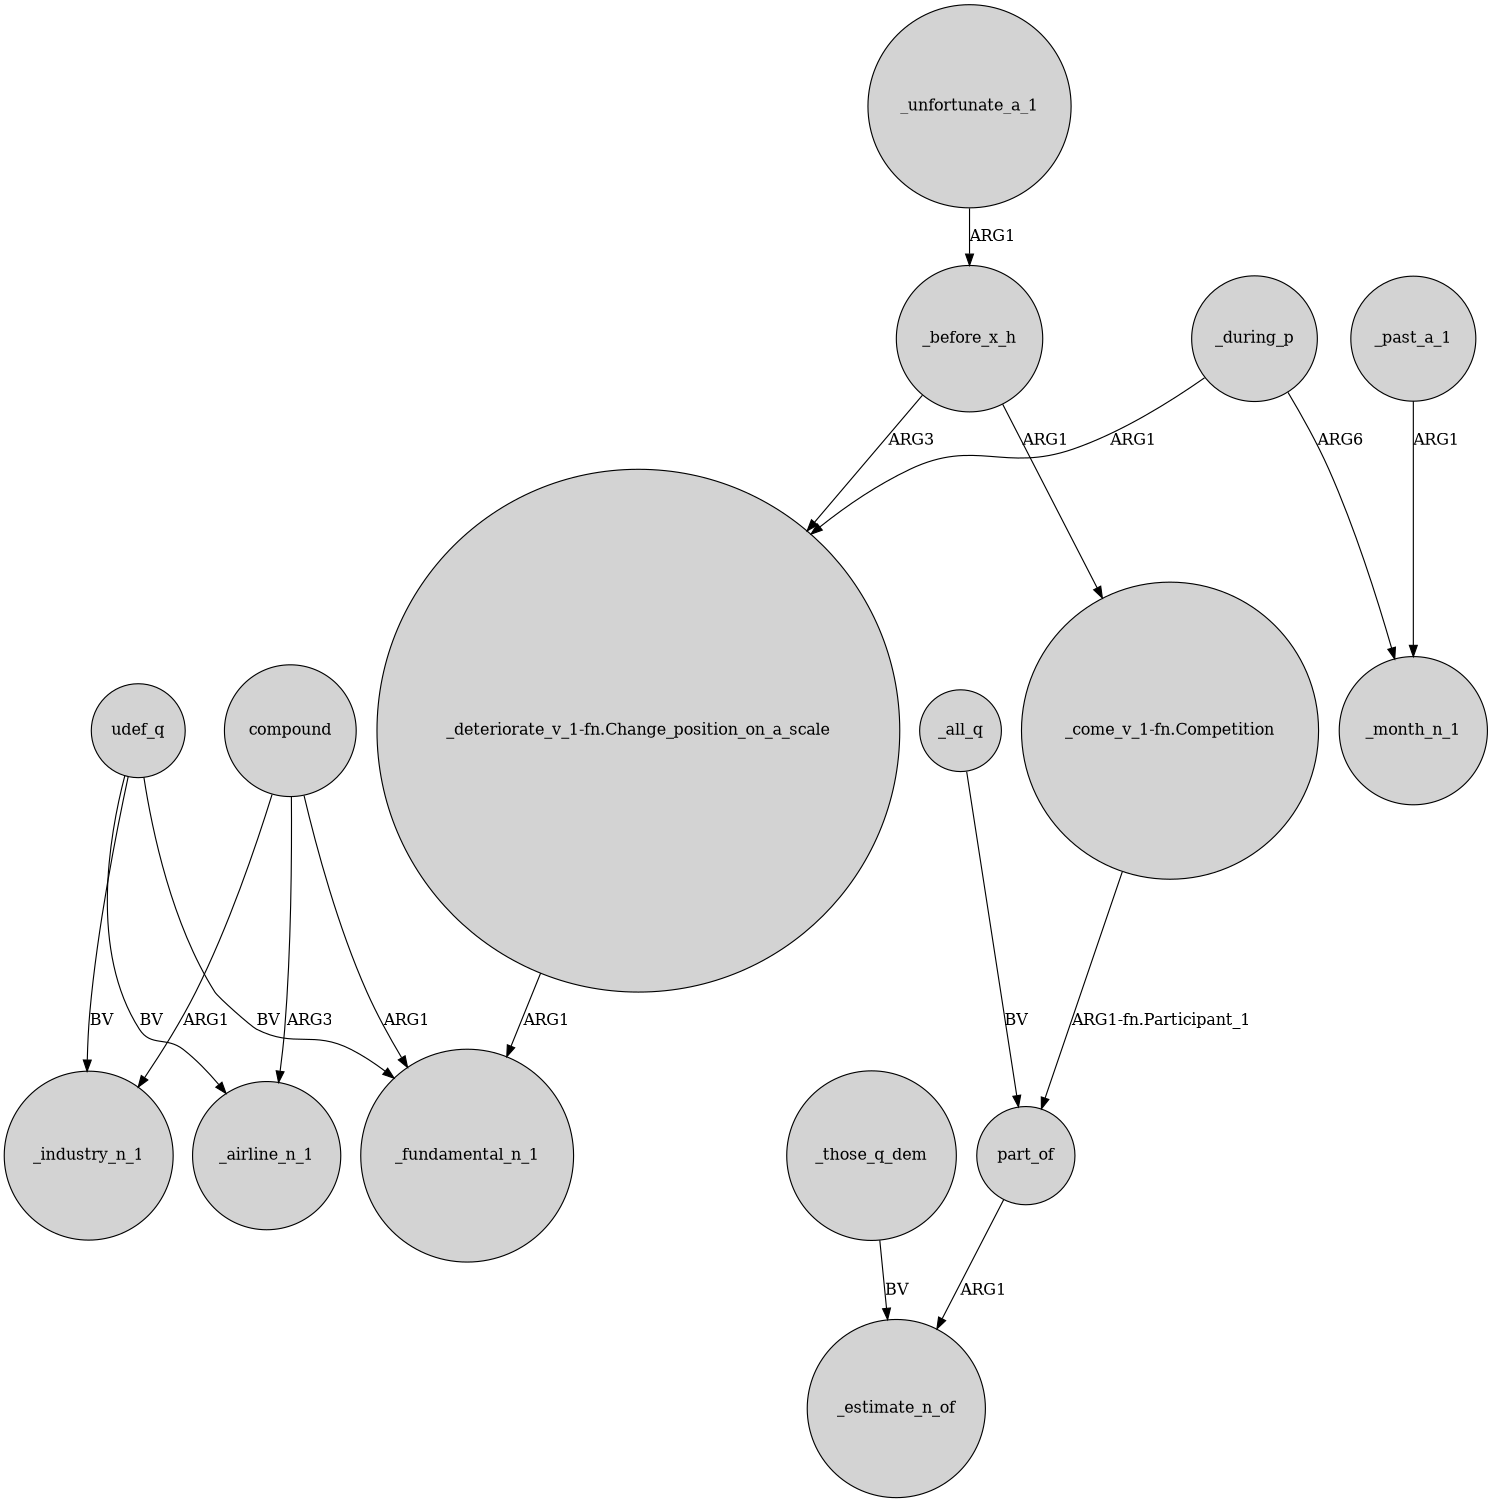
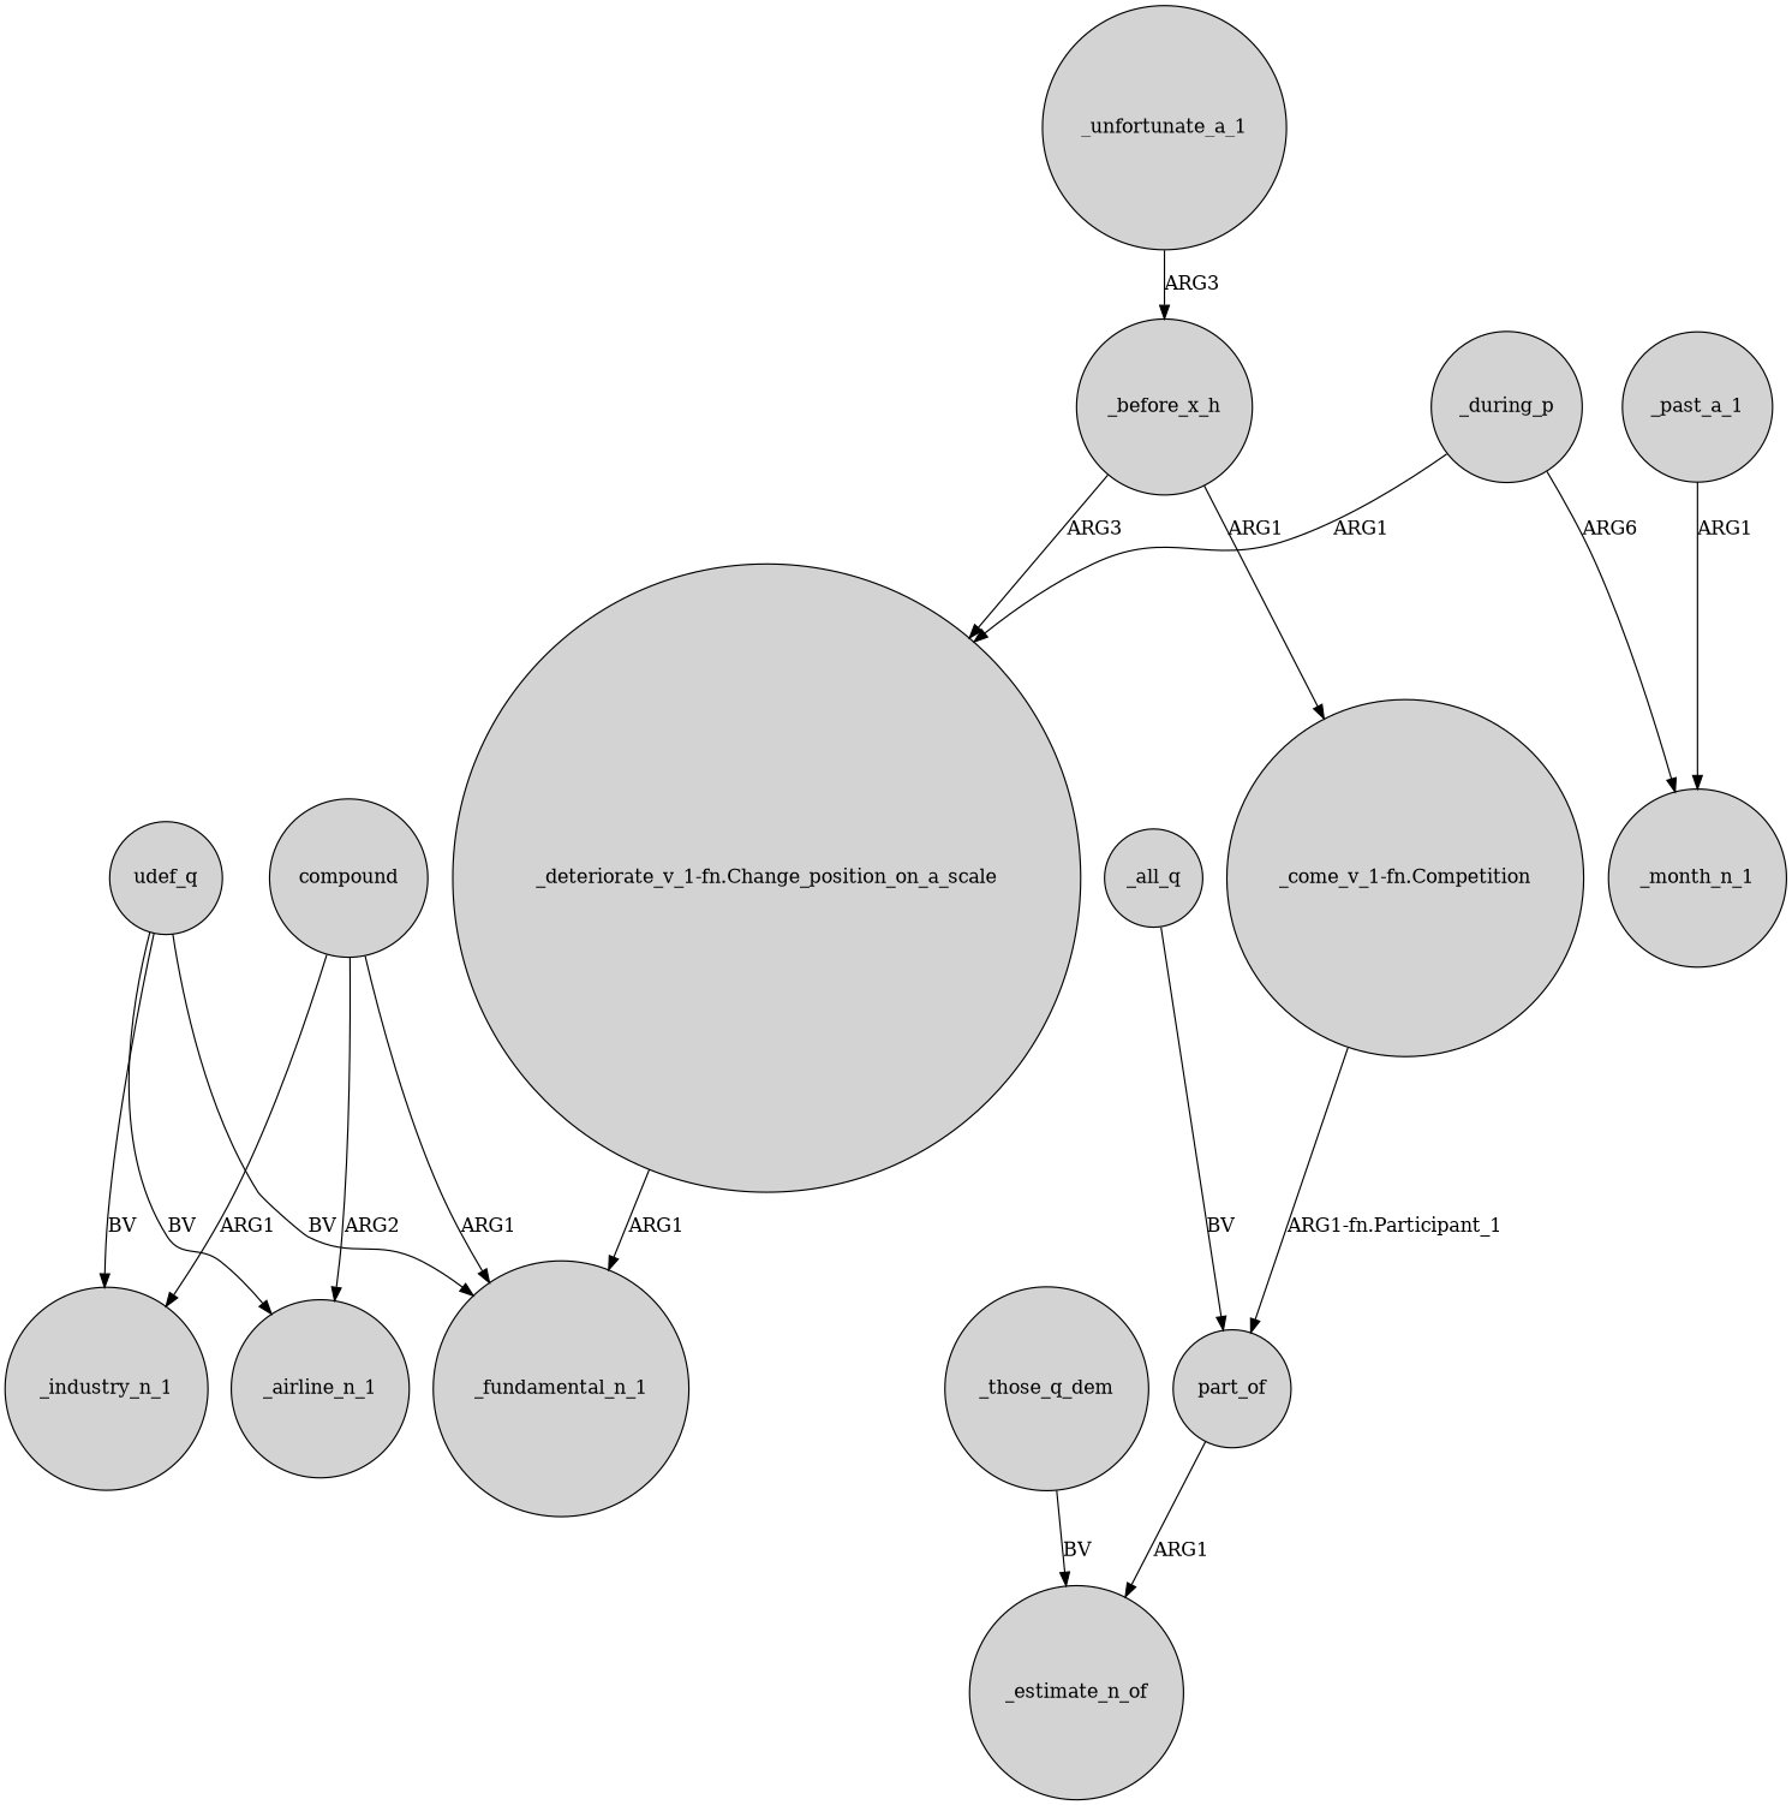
  digraph {
    node [shape=circle style=filled]
    udef_q
    _airline_n_1
    _fundamental_n_1
    _industry_n_1
    part_of
    _estimate_n_of
    _past_a_1
    _month_n_1
    _before_x_h
    "_deteriorate_v_1-fn.Change_position_on_a_scale"
    "_come_v_1-fn.Competition"
    _during_p
    _those_q_dem
    _all_q
    _unfortunate_a_1
    compound
    udef_q -> _airline_n_1 [label=BV]
    udef_q -> _fundamental_n_1 [label=BV]
    udef_q -> _industry_n_1 [label=BV]
    part_of -> _estimate_n_of [label=ARG1]
    _past_a_1 -> _month_n_1 [label=ARG1]
    _before_x_h -> "_deteriorate_v_1-fn.Change_position_on_a_scale" [label=ARG3]
    _before_x_h -> "_come_v_1-fn.Competition" [label=ARG1]
    "_deteriorate_v_1-fn.Change_position_on_a_scale" -> _fundamental_n_1 [label=ARG1]
    "_come_v_1-fn.Competition" -> part_of [label="ARG1-fn.Participant_1"]
    _during_p -> _month_n_1 [label=ARG6]
    _during_p -> "_deteriorate_v_1-fn.Change_position_on_a_scale" [label=ARG1]
    _those_q_dem -> _estimate_n_of [label=BV]
    _all_q -> part_of [label=BV]
-   _unfortunate_a_1 -> _before_x_h [label=ARG1]
-   compound -> _airline_n_1 [label=ARG3]
+   _unfortunate_a_1 -> _before_x_h [label=ARG3]
+   compound -> _airline_n_1 [label=ARG2]
    compound -> _fundamental_n_1 [label=ARG1]
    compound -> _industry_n_1 [label=ARG1]
  }
